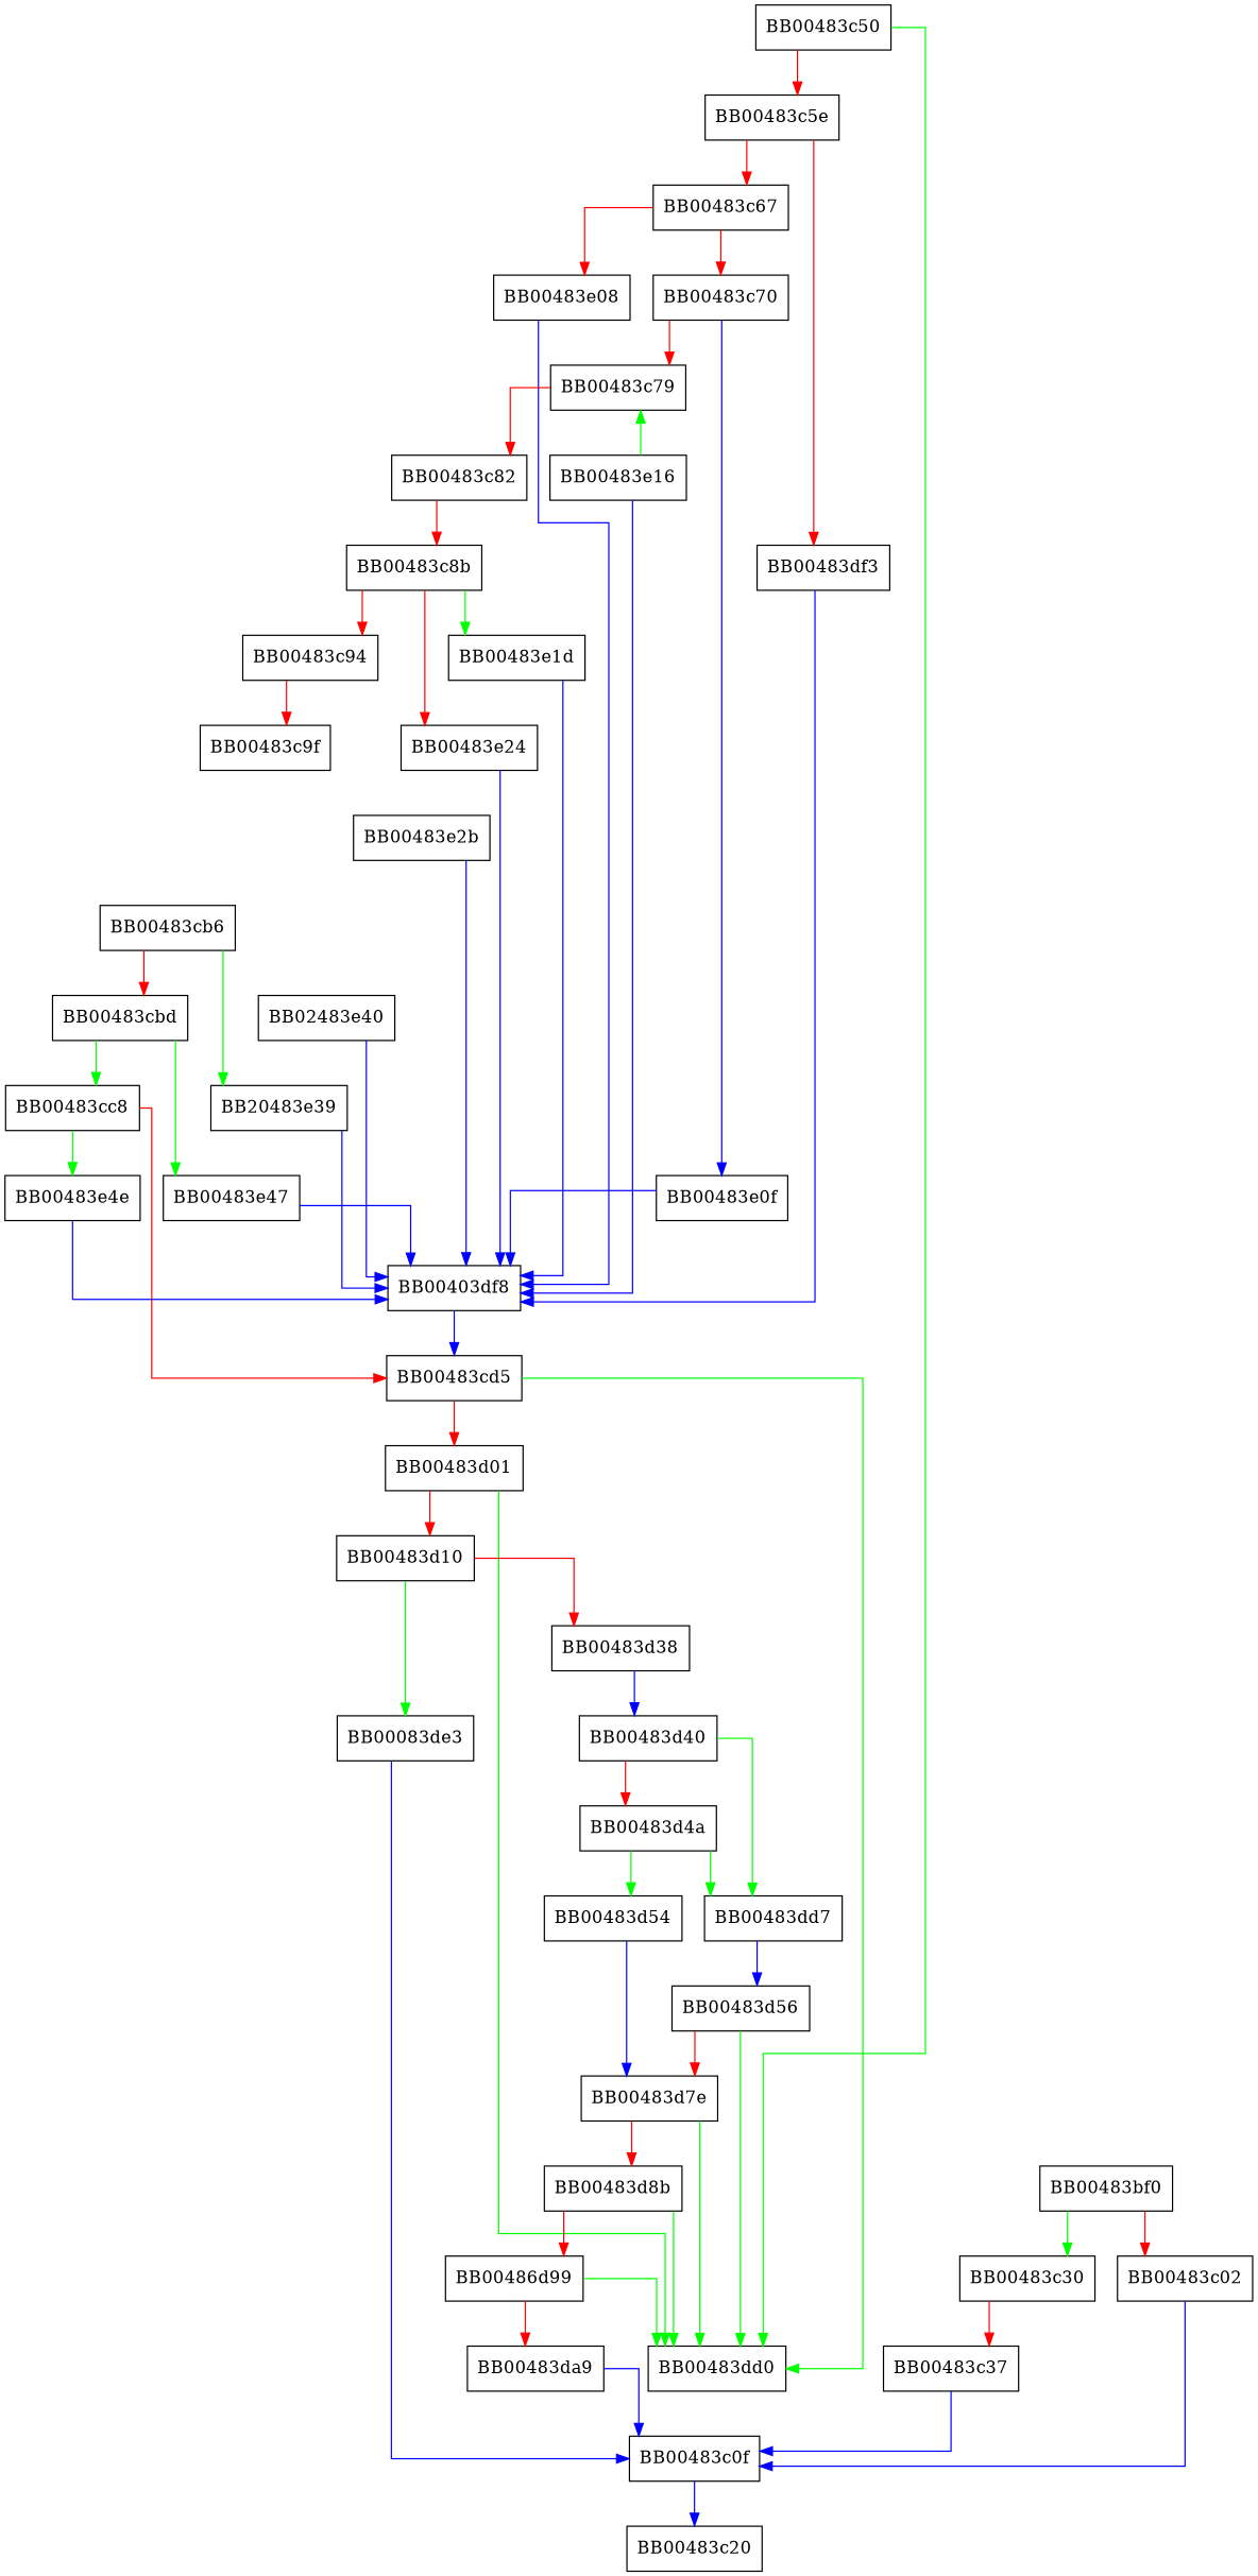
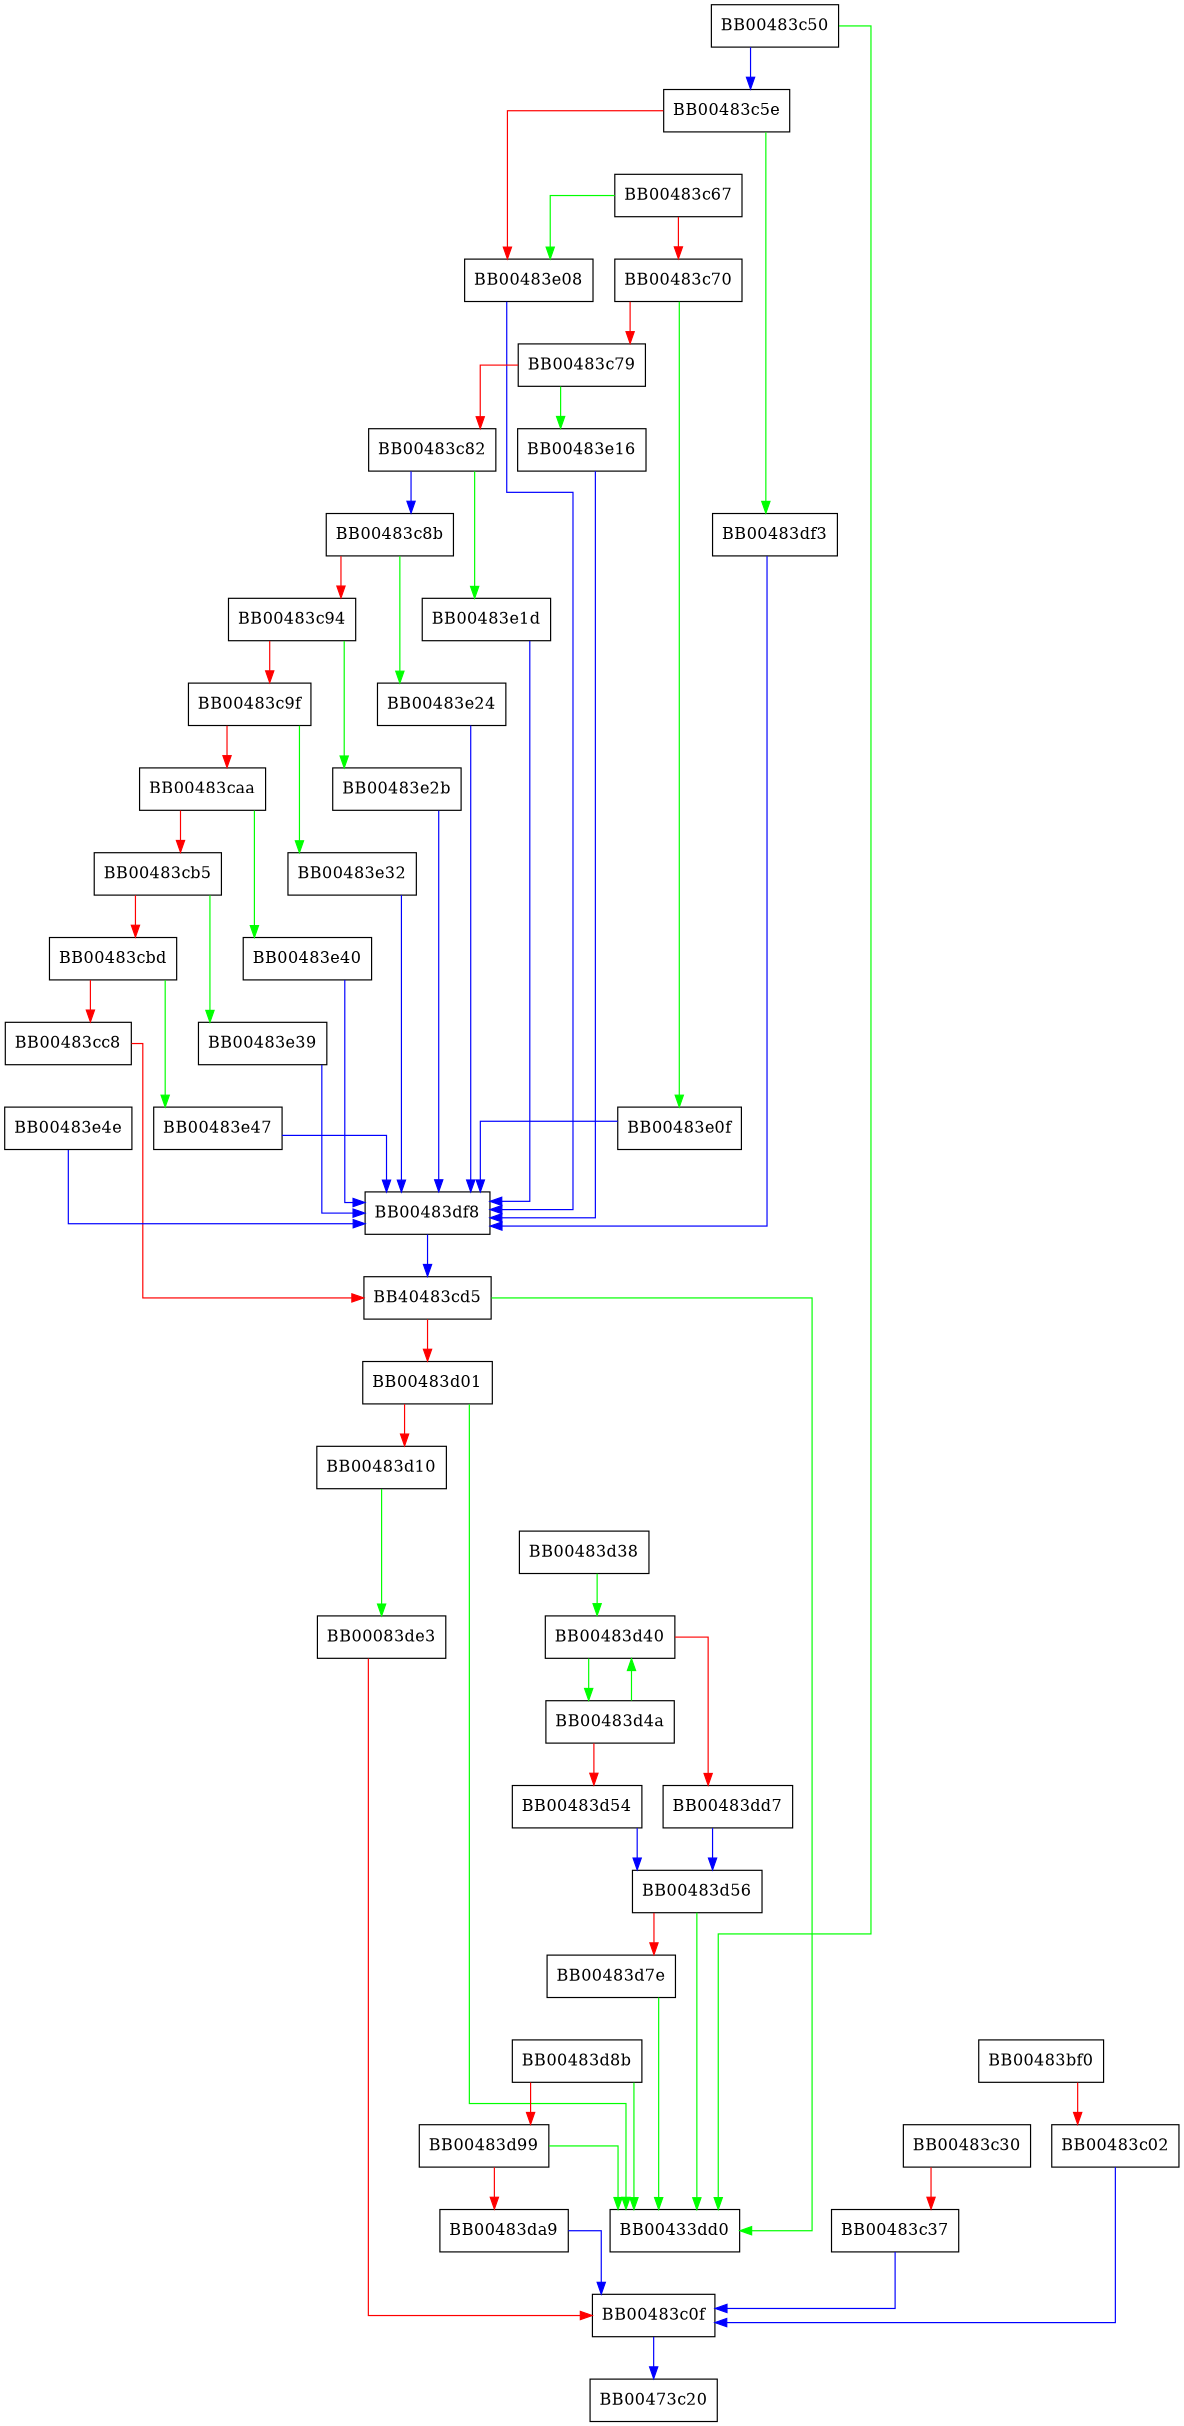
  digraph {
    splines=ortho
    node [shape=box]
    edge [color=red]
    BB00483bf0
    BB00483c30
    BB00483c02
    BB00483c37
    BB00483c0f
    BB00483c50
-   BB00483dd0
+   BB00483dd0 [label=BB00433dd0]
    BB00483c5e
-   BB00483c20
+   BB00483c20 [label=BB00473c20]
    BB00483df3
    BB00483c67
-   BB00483df8 [label=BB00403df8]
+   BB00483df8
    BB00483e08
    BB00483c70
-   BB00483cd5
+   BB00483cd5 [label=BB40483cd5]
    BB00483e0f
    BB00483c79
    BB00483e16
    BB00483c82
    BB00483e1d
    BB00483c8b
    BB00483e24
    BB00483c94
    BB00483e2b
    BB00483c9f
-   BB00483e40 [label=BB02483e40]
-   BB00483cb5 [label=BB00483cb6]
-   BB00483e39 [label=BB20483e39]
+   BB00483e32
+   BB00483caa
+   BB00483e40
+   BB00483cb5
+   BB00483e39
    BB00483cbd
    BB00483e47
    BB00483cc8
    BB00483e4e
    BB00483d01
    BB00483d10
    n37 [label=BB00083de3]
    BB00483d38
    BB00483d40
    BB00483dd7
    BB00483d4a
    BB00483d56
    BB00483d54
    BB00483d7e
    BB00483d8b
-   BB00483d99 [label=BB00486d99]
+   BB00483d99
    BB00483da9
-   BB00483bf0 -> BB00483c30 [color=green]
    BB00483bf0 -> BB00483c02
    BB00483c30 -> BB00483c37
    BB00483c02 -> BB00483c0f [color=blue]
    BB00483c37 -> BB00483c0f [color=blue]
    BB00483c0f -> BB00483c20 [color=blue]
    BB00483c50 -> BB00483dd0 [color=green]
-   BB00483c50 -> BB00483c5e
-   BB00483c5e -> BB00483df3
-   BB00483c5e -> BB00483c67
+   BB00483c50 -> BB00483c5e [color=blue]
+   BB00483c5e -> BB00483df3 [color=green]
+   BB00483c5e -> BB00483e08
    BB00483df3 -> BB00483df8 [color=blue]
-   BB00483c67 -> BB00483e08
+   BB00483c67 -> BB00483e08 [color=green]
    BB00483c67 -> BB00483c70
    BB00483df8 -> BB00483cd5 [color=blue]
    BB00483e08 -> BB00483df8 [color=blue]
-   BB00483c70 -> BB00483e0f [color=blue]
+   BB00483c70 -> BB00483e0f [color=green]
    BB00483c70 -> BB00483c79
    BB00483cd5 -> BB00483dd0 [color=green]
    BB00483cd5 -> BB00483d01
    BB00483e0f -> BB00483df8 [color=blue]
-   BB00483e16 -> BB00483c79 [color=green]
+   BB00483c79 -> BB00483e16 [color=green]
    BB00483c79 -> BB00483c82
    BB00483e16 -> BB00483df8 [color=blue]
-   BB00483c8b -> BB00483e1d [color=green]
-   BB00483c82 -> BB00483c8b
+   BB00483c82 -> BB00483e1d [color=green]
+   BB00483c82 -> BB00483c8b [color=blue]
    BB00483e1d -> BB00483df8 [color=blue]
-   BB00483c8b -> BB00483e24
+   BB00483c8b -> BB00483e24 [color=green]
    BB00483c8b -> BB00483c94
    BB00483e24 -> BB00483df8 [color=blue]
+   BB00483c94 -> BB00483e2b [color=green]
    BB00483c94 -> BB00483c9f
    BB00483e2b -> BB00483df8 [color=blue]
+   BB00483c9f -> BB00483e32 [color=green]
+   BB00483c9f -> BB00483caa
+   BB00483e32 -> BB00483df8 [color=blue]
+   BB00483caa -> BB00483e40 [color=green]
+   BB00483caa -> BB00483cb5
    BB00483e40 -> BB00483df8 [color=blue]
    BB00483cb5 -> BB00483e39 [color=green]
    BB00483cb5 -> BB00483cbd
    BB00483e39 -> BB00483df8 [color=blue]
    BB00483cbd -> BB00483e47 [color=green]
-   BB00483cbd -> BB00483cc8 [color=green]
+   BB00483cbd -> BB00483cc8
    BB00483e47 -> BB00483df8 [color=blue]
    BB00483cc8 -> BB00483cd5
-   BB00483cc8 -> BB00483e4e [color=green]
    BB00483e4e -> BB00483df8 [color=blue]
    BB00483d01 -> BB00483dd0 [color=green]
    BB00483d01 -> BB00483d10
    BB00483d10 -> n37 [color=green]
-   BB00483d10 -> BB00483d38
-   n37 -> BB00483c0f [color=blue]
-   BB00483d38 -> BB00483d40 [color=blue]
-   BB00483d40 -> BB00483dd7 [color=green]
-   BB00483d40 -> BB00483d4a
+   n37 -> BB00483c0f
+   BB00483d38 -> BB00483d40 [color=green]
+   BB00483d40 -> BB00483dd7
+   BB00483d40 -> BB00483d4a [color=green]
    BB00483dd7 -> BB00483d56 [color=blue]
-   BB00483d4a -> BB00483dd7 [color=green]
-   BB00483d4a -> BB00483d54 [color=green]
+   BB00483d4a -> BB00483d40 [color=green]
+   BB00483d4a -> BB00483d54
    BB00483d56 -> BB00483dd0 [color=green]
    BB00483d56 -> BB00483d7e
-   BB00483d54 -> BB00483d7e [color=blue]
+   BB00483d54 -> BB00483d56 [color=blue]
    BB00483d7e -> BB00483dd0 [color=green]
-   BB00483d7e -> BB00483d8b
    BB00483d8b -> BB00483dd0 [color=green]
    BB00483d8b -> BB00483d99
    BB00483d99 -> BB00483dd0 [color=green]
    BB00483d99 -> BB00483da9
    BB00483da9 -> BB00483c0f [color=blue]
  }
